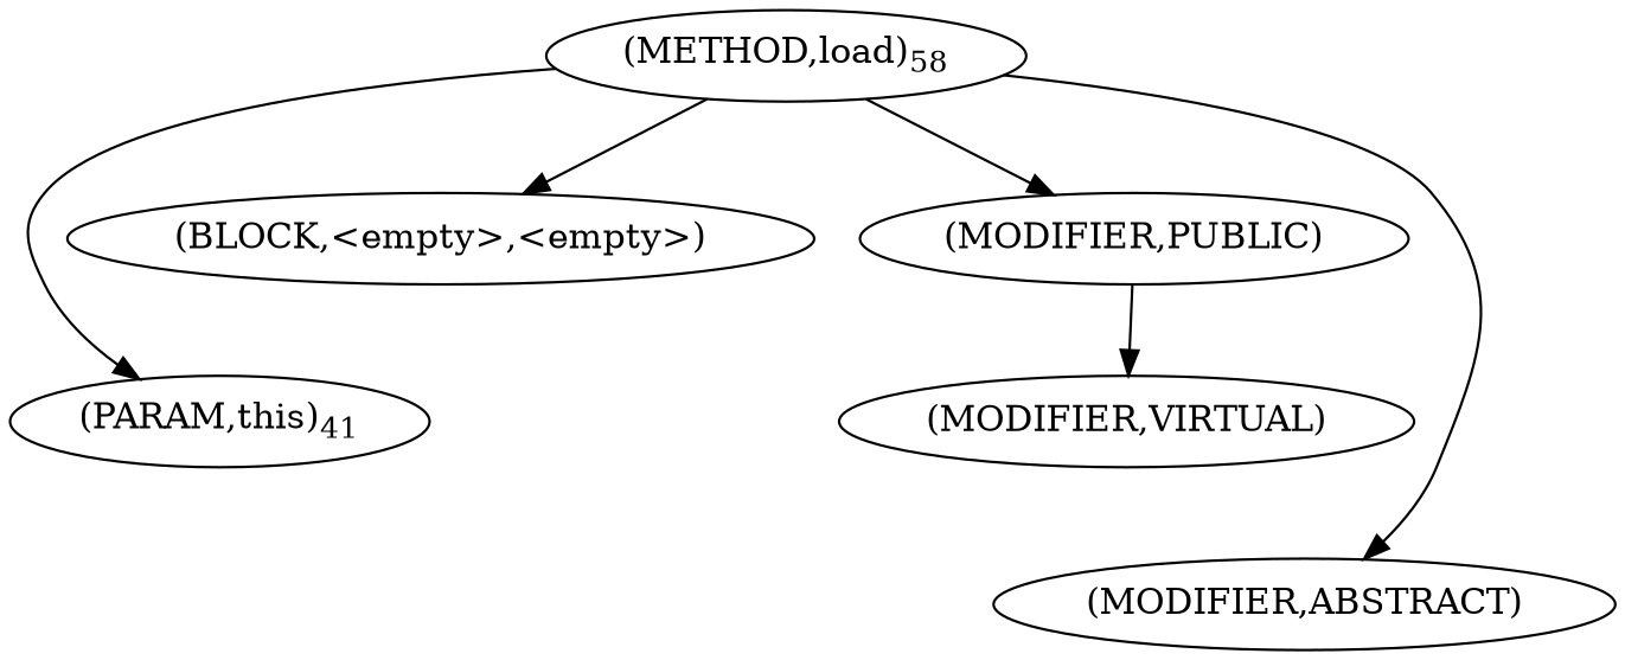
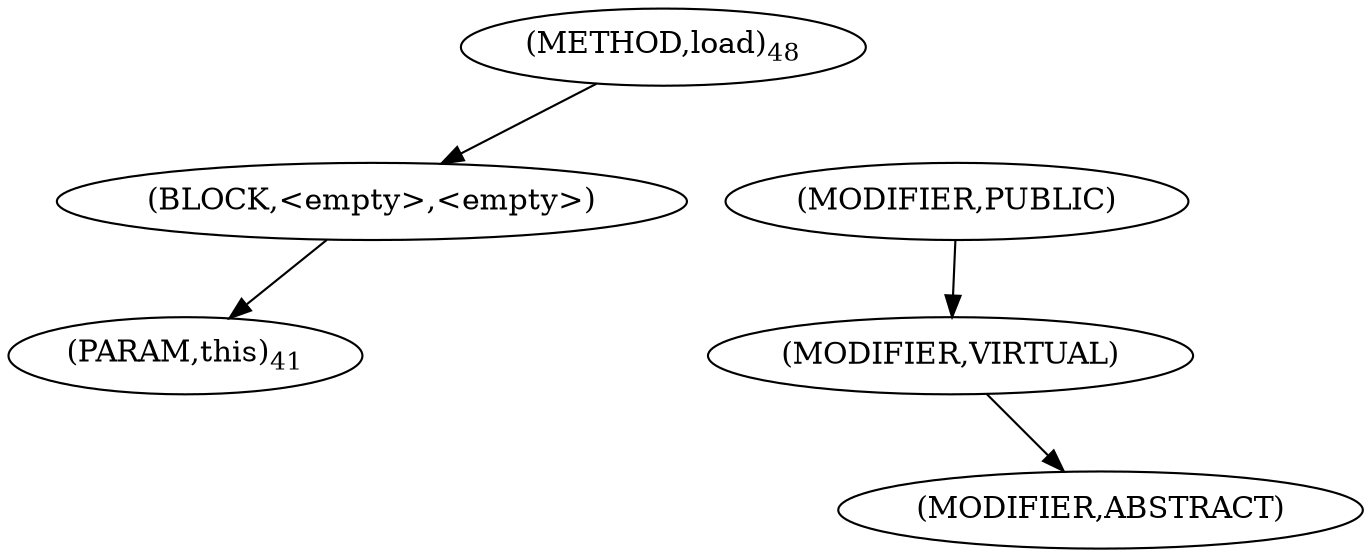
  digraph {
-   n1 [label=<(METHOD,load)<SUB>58</SUB>>]
+   n1 [label=<(METHOD,load)<SUB>48</SUB>>]
    n2 [label=<(PARAM,this)<SUB>41</SUB>>]
    n3 [label=<(BLOCK,&lt;empty&gt;,&lt;empty&gt;)>]
    n4 [label=<(MODIFIER,PUBLIC)>]
    n5 [label=<(MODIFIER,ABSTRACT)>]
    n6 [label=<(MODIFIER,VIRTUAL)>]
-   n1 -> n2
+   n3 -> n2
    n1 -> n3
-   n1 -> n4
-   n1 -> n5
+   n6 -> n5
    n4 -> n6
  }
